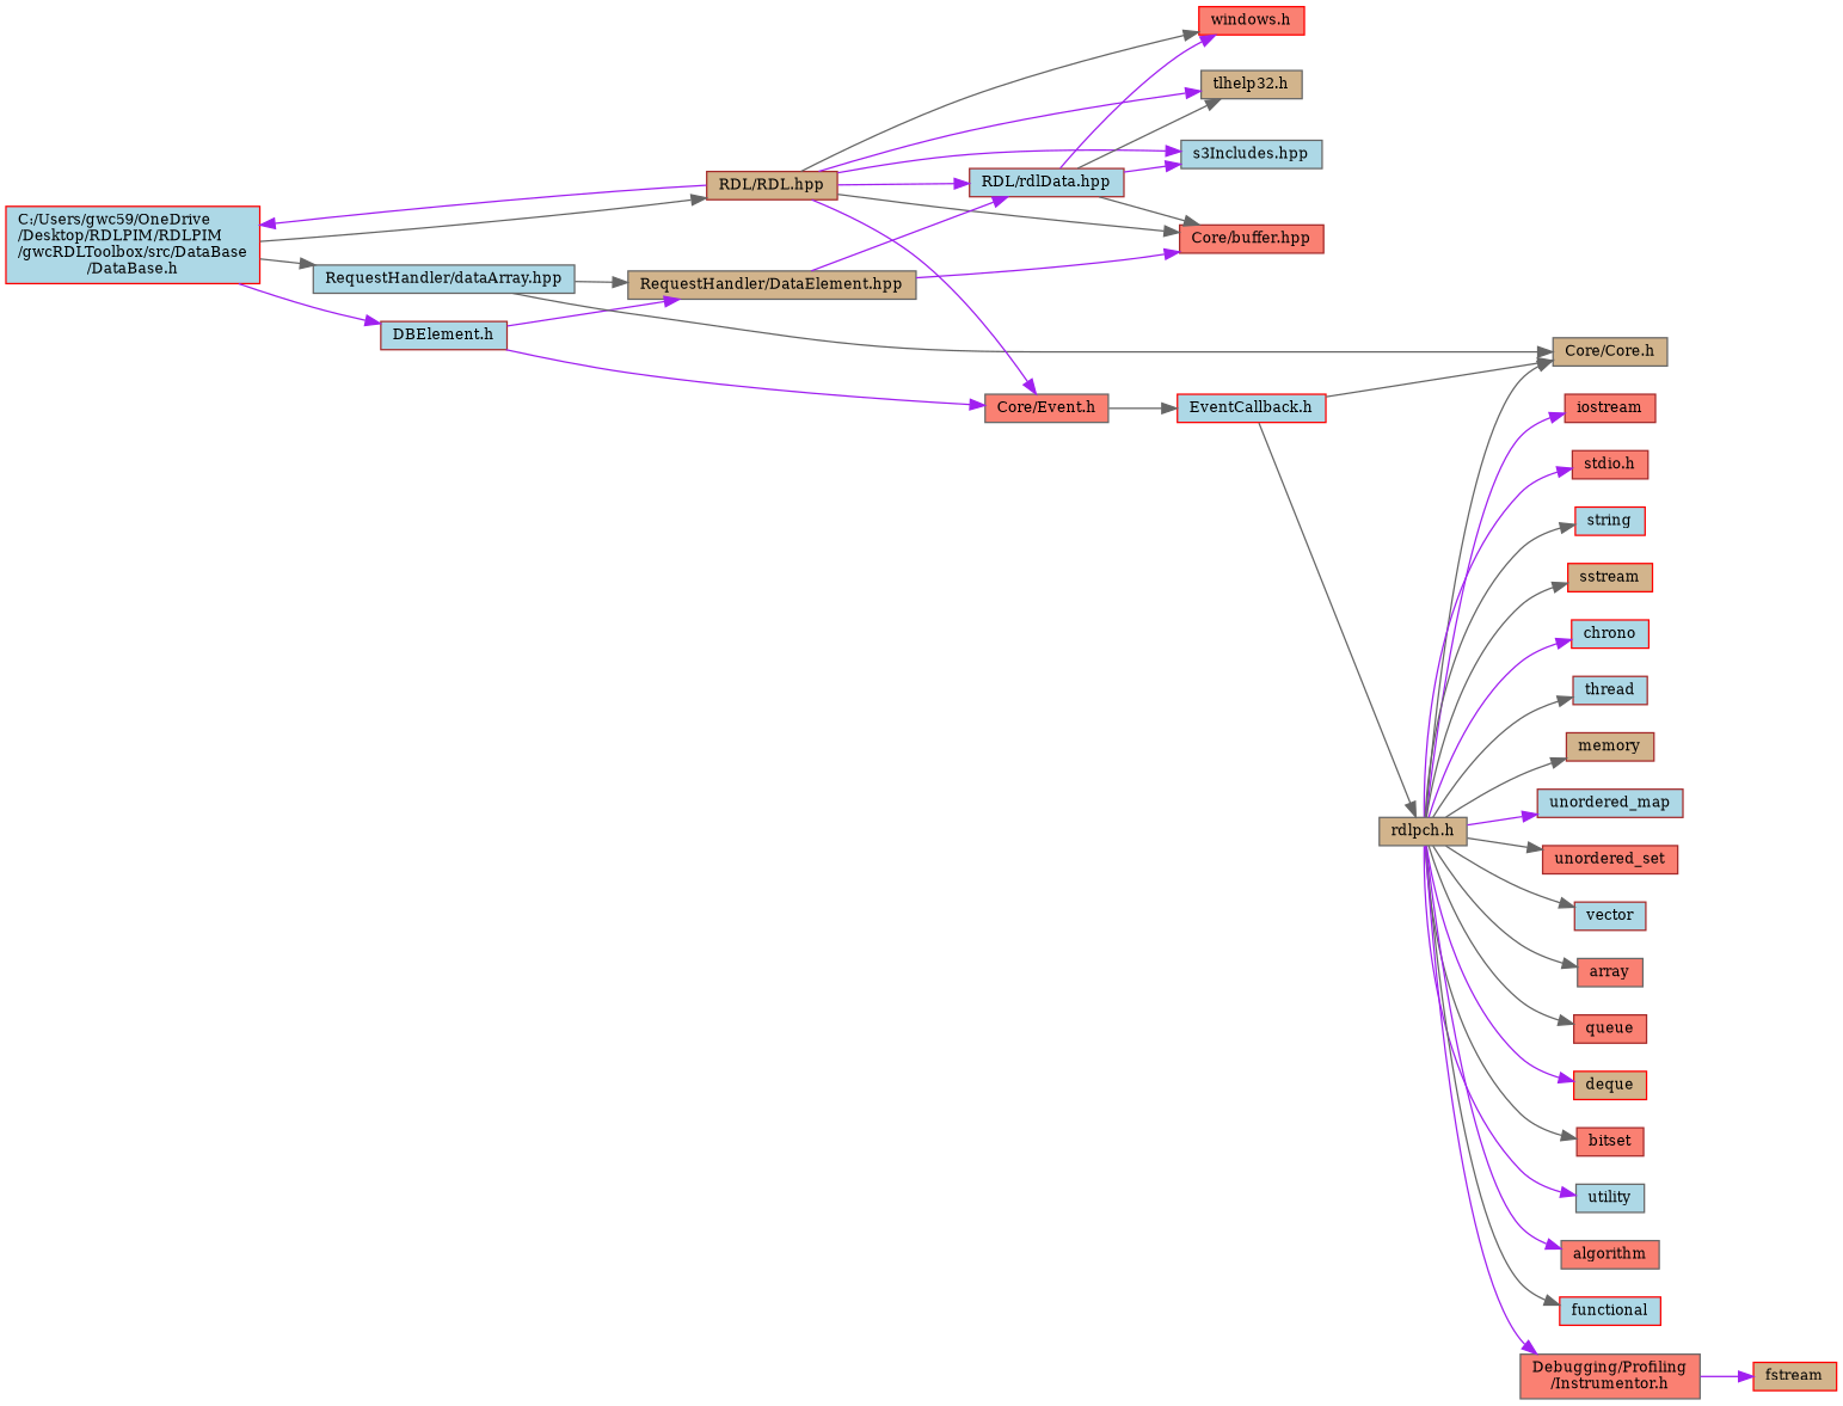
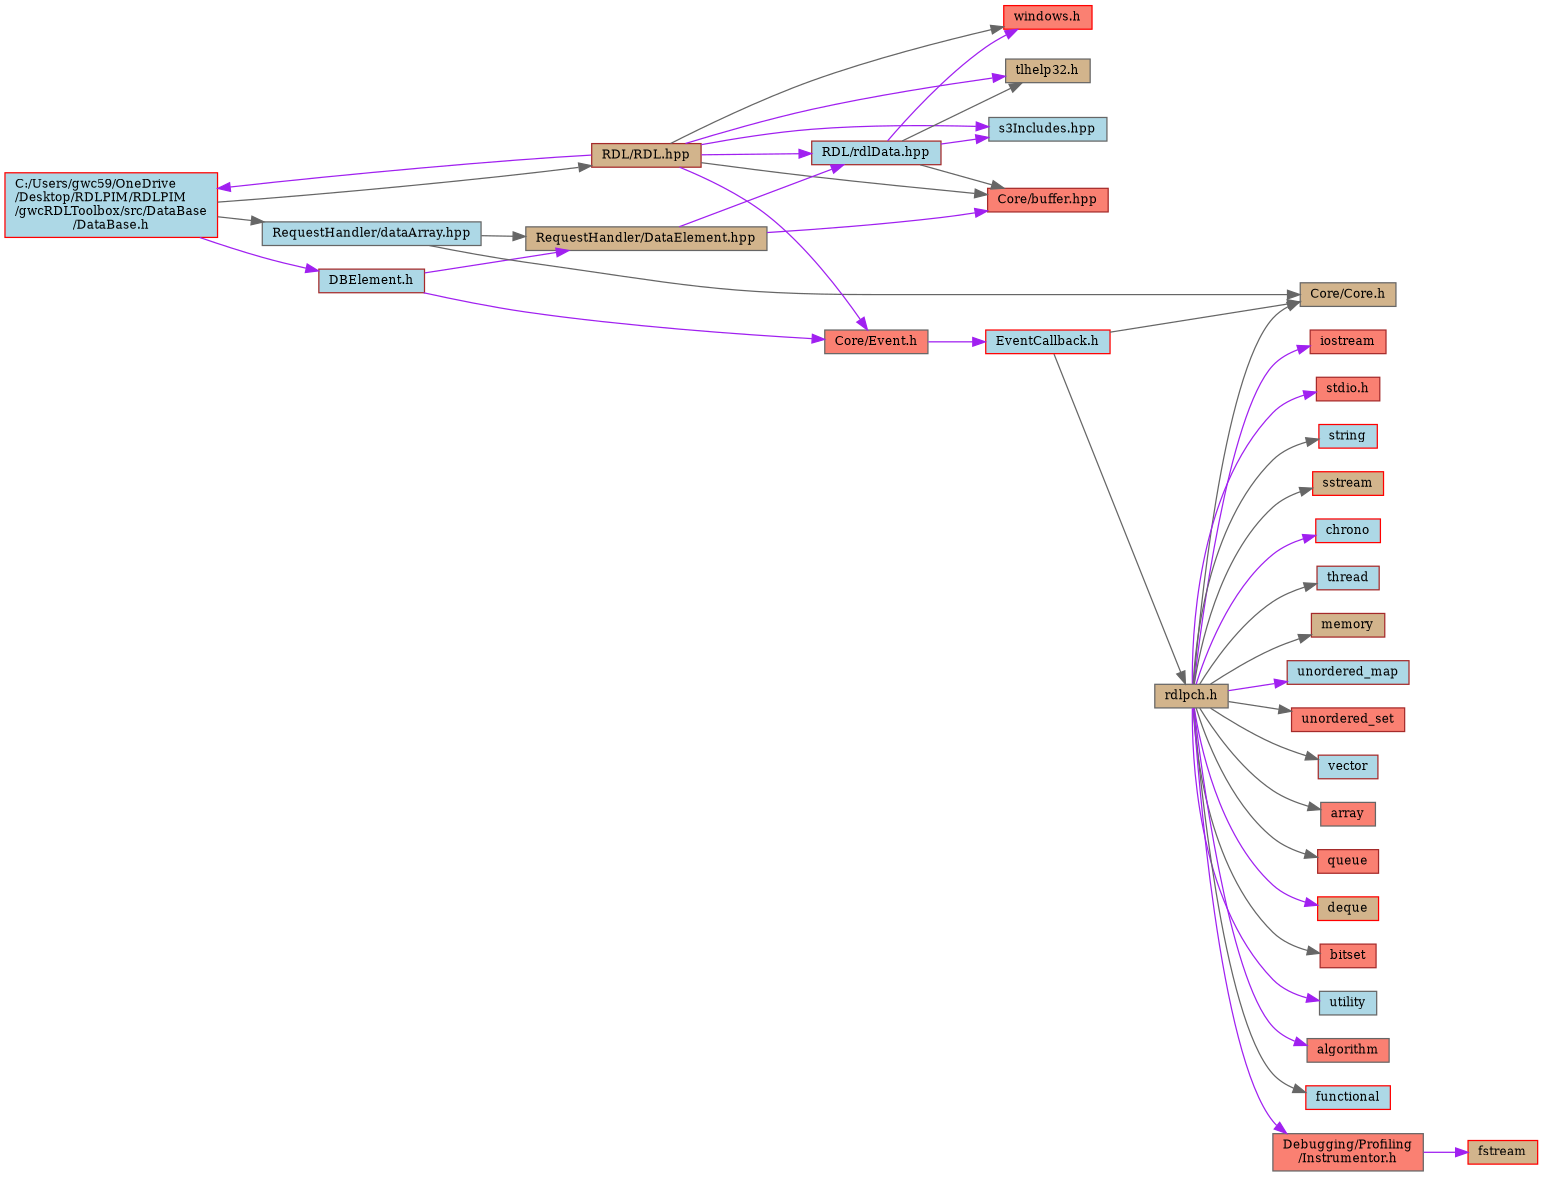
  digraph {
    fontname="DejaVu Serif"
    rankdir=LR
    node [color=brown fillcolor=lightblue fontname="DejaVu Serif" fontsize=10 shape=record style=filled]
    edge [color=purple fontname="DejaVu Serif" fontsize=10 labelfontname=Helvetica labelfontsize=10 style=solid]
    n1 [color=red fontcolor=black height=0.2 label="C:/Users/gwc59/OneDrive\l/Desktop/RDLPIM/RDLPIM\l/gwcRDLToolbox/src/DataBase\l/DataBase.h" width=0.4]
    n2 [height=0.2 label="DBElement.h" width=0.4]
    n3 [color=gray40 height=0.2 label="RequestHandler/dataArray.hpp" width=0.4]
    n4 [fillcolor=tan height=0.2 label="RDL/RDL.hpp" width=0.4]
    n5 [color=gray40 fillcolor=tan height=0.2 label="RequestHandler/DataElement.hpp" width=0.4]
    n6 [color=gray40 fillcolor=salmon height=0.2 label="Core/Event.h" width=0.4]
    n7 [color=gray40 fillcolor=tan height=0.2 label="Core/Core.h" width=0.4]
    n8 [fillcolor=salmon height=0.2 label="Core/buffer.hpp" width=0.4]
    n9 [height=0.2 label="RDL/rdlData.hpp" width=0.4]
    n10 [color=red fillcolor=salmon height=0.2 label="windows.h" width=0.4]
    n11 [color=gray40 fillcolor=tan height=0.2 label="tlhelp32.h" width=0.4]
    n12 [color=gray40 height=0.2 label="s3Includes.hpp" width=0.4]
    n13 [color=red height=0.2 label="EventCallback.h" width=0.4]
    n14 [color=gray40 fillcolor=tan height=0.2 label="rdlpch.h" width=0.4]
    n15 [fillcolor=salmon height=0.2 label=iostream width=0.4]
    n16 [fillcolor=salmon height=0.2 label="stdio.h" width=0.4]
    n17 [color=red height=0.2 label=string width=0.4]
    n18 [color=red fillcolor=tan height=0.2 label=sstream width=0.4]
    n19 [color=red height=0.2 label=chrono width=0.4]
    n20 [height=0.2 label=thread width=0.4]
    n21 [fillcolor=tan height=0.2 label=memory width=0.4]
    n22 [height=0.2 label=unordered_map width=0.4]
    n23 [fillcolor=salmon height=0.2 label=unordered_set width=0.4]
    n24 [height=0.2 label=vector width=0.4]
    n25 [color=gray40 fillcolor=salmon height=0.2 label=array width=0.4]
    n26 [fillcolor=salmon height=0.2 label=queue width=0.4]
    n27 [color=red fillcolor=tan height=0.2 label=deque width=0.4]
    n28 [fillcolor=salmon height=0.2 label=bitset width=0.4]
    n29 [color=gray40 height=0.2 label=utility width=0.4]
    n30 [color=gray40 fillcolor=salmon height=0.2 label=algorithm width=0.4]
    n31 [color=red height=0.2 label=functional width=0.4]
    n32 [color=gray40 fillcolor=salmon height=0.2 label="Debugging/Profiling\l/Instrumentor.h" width=0.4]
    n33 [color=red fillcolor=tan height=0.2 label=fstream width=0.4]
    n1 -> n2
    n1 -> n3 [color=gray40]
    n1 -> n4 [color=gray40]
    n2 -> n5
    n2 -> n6
    n3 -> n5 [color=gray40]
    n3 -> n7 [color=gray40]
    n4 -> n1
    n4 -> n6
    n4 -> n8 [color=gray40]
    n4 -> n9
    n4 -> n10 [color=gray40]
    n4 -> n11
    n4 -> n12
    n5 -> n8
    n5 -> n9
-   n6 -> n13 [color=gray40]
+   n6 -> n13
    n9 -> n8 [color=gray40]
    n9 -> n10
    n9 -> n11 [color=gray40]
    n9 -> n12
    n13 -> n7 [color=gray40]
    n13 -> n14 [color=gray40]
    n14 -> n7 [color=gray40]
    n14 -> n15
    n14 -> n16
    n14 -> n17 [color=gray40]
    n14 -> n18 [color=gray40]
    n14 -> n19
    n14 -> n20 [color=gray40]
    n14 -> n21 [color=gray40]
    n14 -> n22
    n14 -> n23 [color=gray40]
    n14 -> n24 [color=gray40]
    n14 -> n25 [color=gray40]
    n14 -> n26 [color=gray40]
    n14 -> n27
    n14 -> n28 [color=gray40]
    n14 -> n29
    n14 -> n30
    n14 -> n31 [color=gray40]
    n14 -> n32
    n32 -> n33
  }
